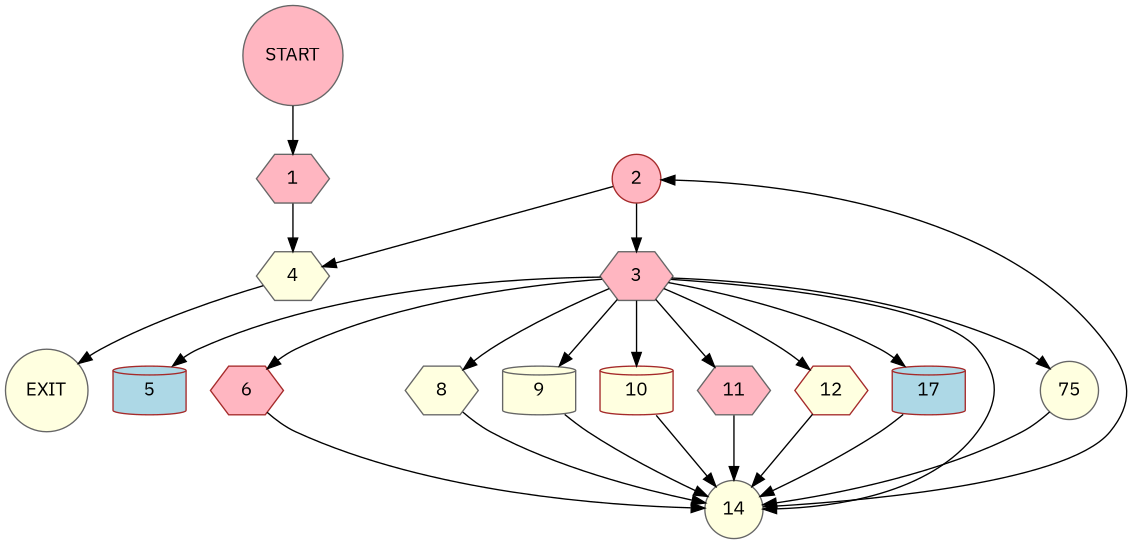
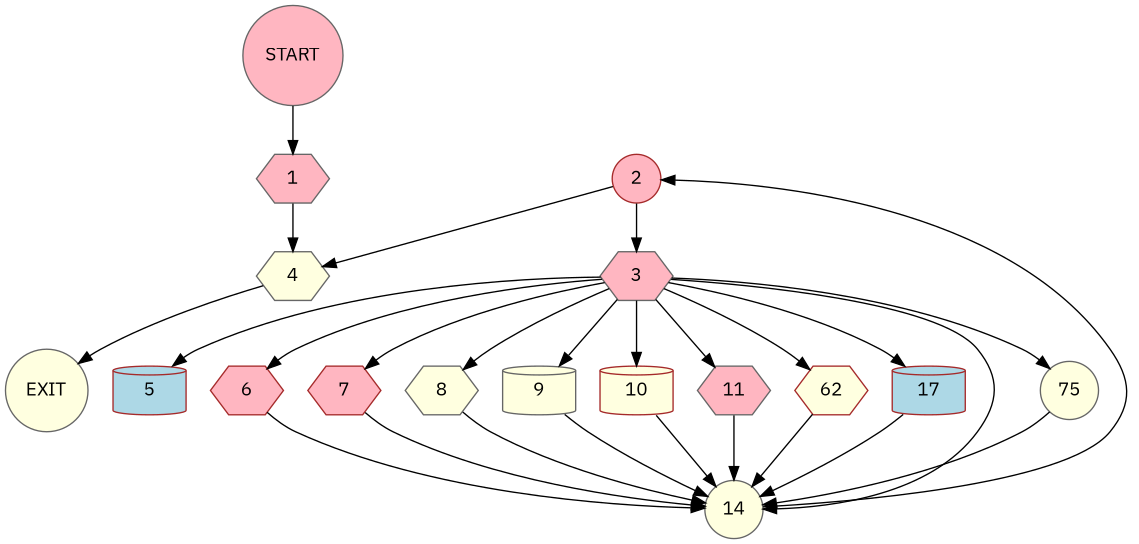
  digraph {
    fontname="IBM Plex Sans"
    node [color=gray40 fillcolor=lightyellow fontname="IBM Plex Sans" shape=hexagon style=filled]
    edge [fontname="IBM Plex Sans"]
    n1 [fillcolor=lightpink label=START shape=circle]
    1 [fillcolor=lightpink]
    4
    n4 [label=EXIT shape=circle]
    2 [color=brown fillcolor=lightpink shape=circle]
    3 [fillcolor=lightpink]
    5 [color=brown fillcolor=lightblue shape=cylinder]
    6 [color=brown fillcolor=lightpink]
+   7 [color=brown fillcolor=lightpink]
    8
    9 [shape=cylinder]
    10 [color=brown shape=cylinder]
    11 [fillcolor=lightpink]
-   12 [color=brown]
+   12 [color=brown label=62]
    n15 [color=brown fillcolor=lightblue label=17 shape=cylinder]
    14 [shape=circle]
    n17 [label=75 shape=circle]
    n1 -> 1
    1 -> 4
    4 -> n4
    2 -> 4
    2 -> 3
    3 -> 5
    3 -> 6
+   3 -> 7
    3 -> 8
    3 -> 9
    3 -> 10
    3 -> 11
    3 -> 12
    3 -> n15
    3 -> 14
    3 -> n17
    6 -> 14
+   7 -> 14
    8 -> 14
    9 -> 14
    10 -> 14
    11 -> 14
    12 -> 14
    n15 -> 14
    14 -> 2
    n17 -> 14
  }
